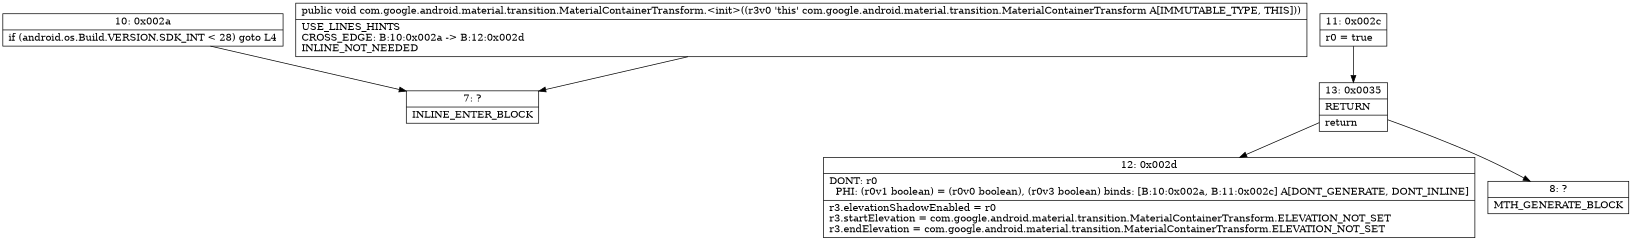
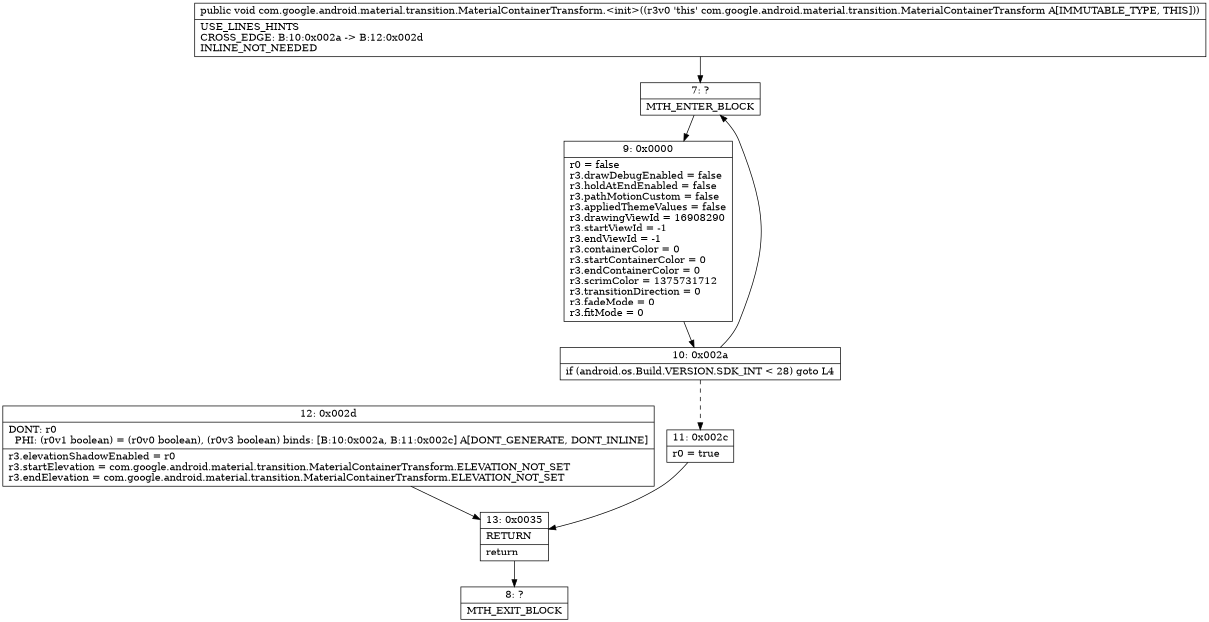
  digraph {
    node [shape=record]
-   n1 [label="{7\:\ ?|INLINE_ENTER_BLOCK\l}"]
+   n1 [label="{7\:\ ?|MTH_ENTER_BLOCK\l}"]
+   n2 [label="{9\:\ 0x0000|r0 = false\lr3.drawDebugEnabled = false\lr3.holdAtEndEnabled = false\lr3.pathMotionCustom = false\lr3.appliedThemeValues = false\lr3.drawingViewId = 16908290\lr3.startViewId = \-1\lr3.endViewId = \-1\lr3.containerColor = 0\lr3.startContainerColor = 0\lr3.endContainerColor = 0\lr3.scrimColor = 1375731712\lr3.transitionDirection = 0\lr3.fadeMode = 0\lr3.fitMode = 0\l}"]
    n3 [label="{10\:\ 0x002a|if (android.os.Build.VERSION.SDK_INT \< 28) goto L4\l}"]
    n4 [label="{11\:\ 0x002c|r0 = true\l}"]
    n5 [label="{13\:\ 0x0035|RETURN\l|return\l}"]
    n6 [label="{12\:\ 0x002d|DONT: r0 \l  PHI: (r0v1 boolean) = (r0v0 boolean), (r0v3 boolean) binds: [B:10:0x002a, B:11:0x002c] A[DONT_GENERATE, DONT_INLINE]\l|r3.elevationShadowEnabled = r0\lr3.startElevation = com.google.android.material.transition.MaterialContainerTransform.ELEVATION_NOT_SET\lr3.endElevation = com.google.android.material.transition.MaterialContainerTransform.ELEVATION_NOT_SET\l}"]
-   n7 [label="{8\:\ ?|MTH_GENERATE_BLOCK\l}"]
+   n7 [label="{8\:\ ?|MTH_EXIT_BLOCK\l}"]
    n8 [label="{public void com.google.android.material.transition.MaterialContainerTransform.\<init\>((r3v0 'this' com.google.android.material.transition.MaterialContainerTransform A[IMMUTABLE_TYPE, THIS]))  | USE_LINES_HINTS\lCROSS_EDGE: B:10:0x002a \-\> B:12:0x002d\lINLINE_NOT_NEEDED\l}"]
+   n1 -> n2
+   n2 -> n3
    n3 -> n1
+   n3 -> n4 [style=dashed]
    n4 -> n5
    n5 -> n7
-   n5 -> n6
+   n6 -> n5
    n8 -> n1
  }
